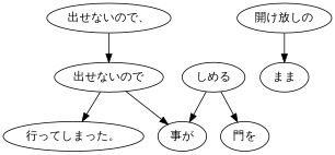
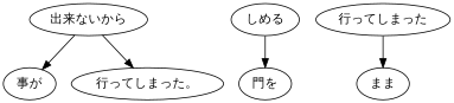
  digraph {
-   n1 [label="出せないので、"]
-   n2 [label="出せないので"]
+   n2 [label="出来ないから"]
    n3 [label="事が"]
    n4 [label="行ってしまった。"]
    n5 [label="門を"]
    n6 [label="しめる"]
-   n7 [label="開け放しの"]
+   n7 [label="行ってしまった"]
    n8 [label="まま"]
-   n1 -> n2
    n2 -> n3
    n2 -> n4
-   n6 -> n3
    n6 -> n5
    n7 -> n8
  }
